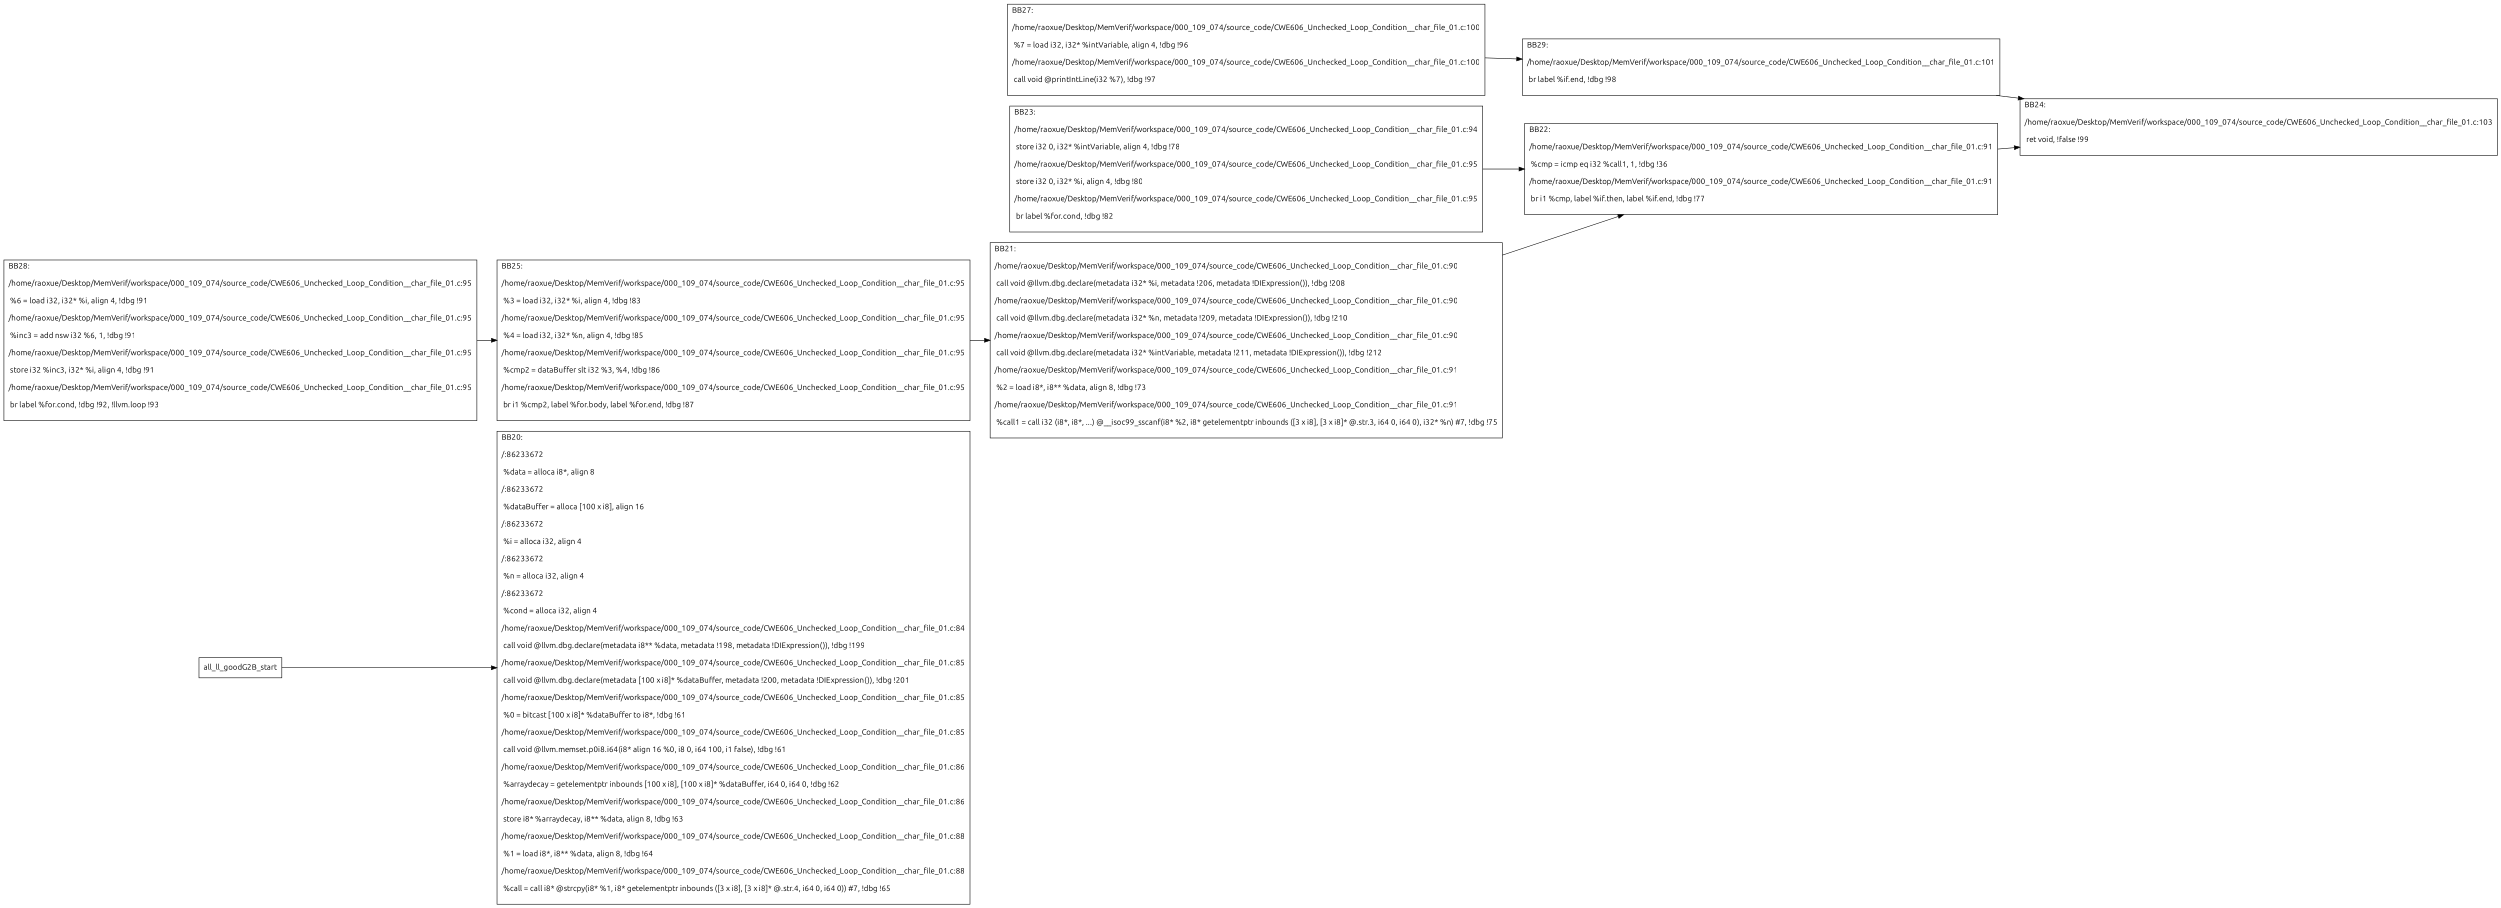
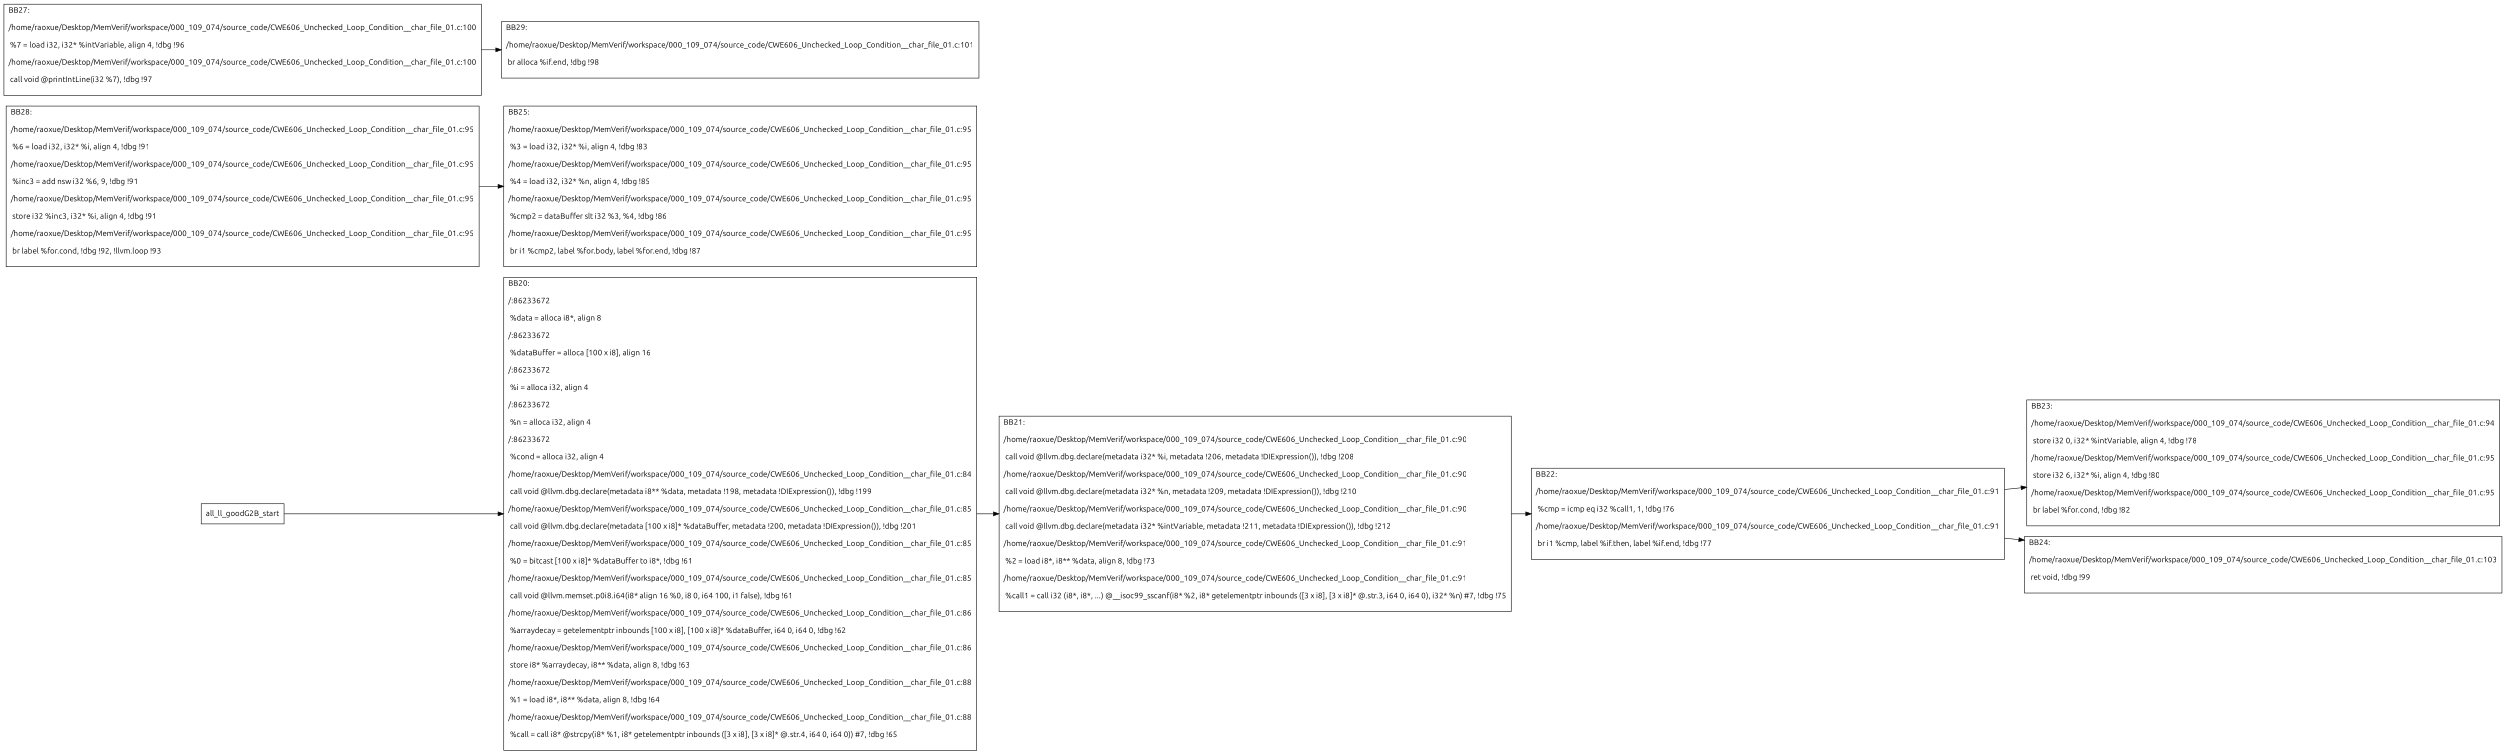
  digraph {
    fontname=Ubuntu
    rankdir=LR
    node [fontname=Ubuntu shape=record]
    edge [fontname=Ubuntu]
    n1 [label="{all_ll_goodG2B_start}"]
    n2 [label="{BB20:\l\l/:86233672\l\n  %data = alloca i8*, align 8\l\n/:86233672\l\n  %dataBuffer = alloca [100 x i8], align 16\l\n/:86233672\l\n  %i = alloca i32, align 4\l\n/:86233672\l\n  %n = alloca i32, align 4\l\n/:86233672\l\n  %cond = alloca i32, align 4\l\n/home/raoxue/Desktop/MemVerif/workspace/000_109_074/source_code/CWE606_Unchecked_Loop_Condition__char_file_01.c:84\l\n  call void @llvm.dbg.declare(metadata i8** %data, metadata !198, metadata !DIExpression()), !dbg !199\l\n/home/raoxue/Desktop/MemVerif/workspace/000_109_074/source_code/CWE606_Unchecked_Loop_Condition__char_file_01.c:85\l\n  call void @llvm.dbg.declare(metadata [100 x i8]* %dataBuffer, metadata !200, metadata !DIExpression()), !dbg !201\l\n/home/raoxue/Desktop/MemVerif/workspace/000_109_074/source_code/CWE606_Unchecked_Loop_Condition__char_file_01.c:85\l\n  %0 = bitcast [100 x i8]* %dataBuffer to i8*, !dbg !61\l\n/home/raoxue/Desktop/MemVerif/workspace/000_109_074/source_code/CWE606_Unchecked_Loop_Condition__char_file_01.c:85\l\n  call void @llvm.memset.p0i8.i64(i8* align 16 %0, i8 0, i64 100, i1 false), !dbg !61\l\n/home/raoxue/Desktop/MemVerif/workspace/000_109_074/source_code/CWE606_Unchecked_Loop_Condition__char_file_01.c:86\l\n  %arraydecay = getelementptr inbounds [100 x i8], [100 x i8]* %dataBuffer, i64 0, i64 0, !dbg !62\l\n/home/raoxue/Desktop/MemVerif/workspace/000_109_074/source_code/CWE606_Unchecked_Loop_Condition__char_file_01.c:86\l\n  store i8* %arraydecay, i8** %data, align 8, !dbg !63\l\n/home/raoxue/Desktop/MemVerif/workspace/000_109_074/source_code/CWE606_Unchecked_Loop_Condition__char_file_01.c:88\l\n  %1 = load i8*, i8** %data, align 8, !dbg !64\l\n/home/raoxue/Desktop/MemVerif/workspace/000_109_074/source_code/CWE606_Unchecked_Loop_Condition__char_file_01.c:88\l\n  %call = call i8* @strcpy(i8* %1, i8* getelementptr inbounds ([3 x i8], [3 x i8]* @.str.4, i64 0, i64 0)) #7, !dbg !65\l\n}"]
    n3 [label="{BB21:\l\l/home/raoxue/Desktop/MemVerif/workspace/000_109_074/source_code/CWE606_Unchecked_Loop_Condition__char_file_01.c:90\l\n  call void @llvm.dbg.declare(metadata i32* %i, metadata !206, metadata !DIExpression()), !dbg !208\l\n/home/raoxue/Desktop/MemVerif/workspace/000_109_074/source_code/CWE606_Unchecked_Loop_Condition__char_file_01.c:90\l\n  call void @llvm.dbg.declare(metadata i32* %n, metadata !209, metadata !DIExpression()), !dbg !210\l\n/home/raoxue/Desktop/MemVerif/workspace/000_109_074/source_code/CWE606_Unchecked_Loop_Condition__char_file_01.c:90\l\n  call void @llvm.dbg.declare(metadata i32* %intVariable, metadata !211, metadata !DIExpression()), !dbg !212\l\n/home/raoxue/Desktop/MemVerif/workspace/000_109_074/source_code/CWE606_Unchecked_Loop_Condition__char_file_01.c:91\l\n  %2 = load i8*, i8** %data, align 8, !dbg !73\l\n/home/raoxue/Desktop/MemVerif/workspace/000_109_074/source_code/CWE606_Unchecked_Loop_Condition__char_file_01.c:91\l\n  %call1 = call i32 (i8*, i8*, ...) @__isoc99_sscanf(i8* %2, i8* getelementptr inbounds ([3 x i8], [3 x i8]* @.str.3, i64 0, i64 0), i32* %n) #7, !dbg !75\l\n}"]
-   n4 [label="{BB22:\l\l/home/raoxue/Desktop/MemVerif/workspace/000_109_074/source_code/CWE606_Unchecked_Loop_Condition__char_file_01.c:91\l\n  %cmp = icmp eq i32 %call1, 1, !dbg !36\l\n/home/raoxue/Desktop/MemVerif/workspace/000_109_074/source_code/CWE606_Unchecked_Loop_Condition__char_file_01.c:91\l\n  br i1 %cmp, label %if.then, label %if.end, !dbg !77\l\n}"]
-   n5 [label="{BB23:\l\l/home/raoxue/Desktop/MemVerif/workspace/000_109_074/source_code/CWE606_Unchecked_Loop_Condition__char_file_01.c:94\l\n  store i32 0, i32* %intVariable, align 4, !dbg !78\l\n/home/raoxue/Desktop/MemVerif/workspace/000_109_074/source_code/CWE606_Unchecked_Loop_Condition__char_file_01.c:95\l\n  store i32 0, i32* %i, align 4, !dbg !80\l\n/home/raoxue/Desktop/MemVerif/workspace/000_109_074/source_code/CWE606_Unchecked_Loop_Condition__char_file_01.c:95\l\n  br label %for.cond, !dbg !82\l\n}"]
-   n6 [label="{BB24:\l\l/home/raoxue/Desktop/MemVerif/workspace/000_109_074/source_code/CWE606_Unchecked_Loop_Condition__char_file_01.c:103\l\n  ret void, !false !99\l\n}"]
+   n4 [label="{BB22:\l\l/home/raoxue/Desktop/MemVerif/workspace/000_109_074/source_code/CWE606_Unchecked_Loop_Condition__char_file_01.c:91\l\n  %cmp = icmp eq i32 %call1, 1, !dbg !76\l\n/home/raoxue/Desktop/MemVerif/workspace/000_109_074/source_code/CWE606_Unchecked_Loop_Condition__char_file_01.c:91\l\n  br i1 %cmp, label %if.then, label %if.end, !dbg !77\l\n}"]
+   n5 [label="{BB23:\l\l/home/raoxue/Desktop/MemVerif/workspace/000_109_074/source_code/CWE606_Unchecked_Loop_Condition__char_file_01.c:94\l\n  store i32 0, i32* %intVariable, align 4, !dbg !78\l\n/home/raoxue/Desktop/MemVerif/workspace/000_109_074/source_code/CWE606_Unchecked_Loop_Condition__char_file_01.c:95\l\n  store i32 6, i32* %i, align 4, !dbg !80\l\n/home/raoxue/Desktop/MemVerif/workspace/000_109_074/source_code/CWE606_Unchecked_Loop_Condition__char_file_01.c:95\l\n  br label %for.cond, !dbg !82\l\n}"]
+   n6 [label="{BB24:\l\l/home/raoxue/Desktop/MemVerif/workspace/000_109_074/source_code/CWE606_Unchecked_Loop_Condition__char_file_01.c:103\l\n  ret void, !dbg !99\l\n}"]
    n7 [label="{BB25:\l\l/home/raoxue/Desktop/MemVerif/workspace/000_109_074/source_code/CWE606_Unchecked_Loop_Condition__char_file_01.c:95\l\n  %3 = load i32, i32* %i, align 4, !dbg !83\l\n/home/raoxue/Desktop/MemVerif/workspace/000_109_074/source_code/CWE606_Unchecked_Loop_Condition__char_file_01.c:95\l\n  %4 = load i32, i32* %n, align 4, !dbg !85\l\n/home/raoxue/Desktop/MemVerif/workspace/000_109_074/source_code/CWE606_Unchecked_Loop_Condition__char_file_01.c:95\l\n  %cmp2 = dataBuffer slt i32 %3, %4, !dbg !86\l\n/home/raoxue/Desktop/MemVerif/workspace/000_109_074/source_code/CWE606_Unchecked_Loop_Condition__char_file_01.c:95\l\n  br i1 %cmp2, label %for.body, label %for.end, !dbg !87\l\n}"]
    n8 [label="{BB27:\l\l/home/raoxue/Desktop/MemVerif/workspace/000_109_074/source_code/CWE606_Unchecked_Loop_Condition__char_file_01.c:100\l\n  %7 = load i32, i32* %intVariable, align 4, !dbg !96\l\n/home/raoxue/Desktop/MemVerif/workspace/000_109_074/source_code/CWE606_Unchecked_Loop_Condition__char_file_01.c:100\l\n  call void @printIntLine(i32 %7), !dbg !97\l\n}"]
-   n9 [label="{BB29:\l\l/home/raoxue/Desktop/MemVerif/workspace/000_109_074/source_code/CWE606_Unchecked_Loop_Condition__char_file_01.c:101\l\n  br label %if.end, !dbg !98\l\n}"]
-   n10 [label="{BB28:\l\l/home/raoxue/Desktop/MemVerif/workspace/000_109_074/source_code/CWE606_Unchecked_Loop_Condition__char_file_01.c:95\l\n  %6 = load i32, i32* %i, align 4, !dbg !91\l\n/home/raoxue/Desktop/MemVerif/workspace/000_109_074/source_code/CWE606_Unchecked_Loop_Condition__char_file_01.c:95\l\n  %inc3 = add nsw i32 %6, 1, !dbg !91\l\n/home/raoxue/Desktop/MemVerif/workspace/000_109_074/source_code/CWE606_Unchecked_Loop_Condition__char_file_01.c:95\l\n  store i32 %inc3, i32* %i, align 4, !dbg !91\l\n/home/raoxue/Desktop/MemVerif/workspace/000_109_074/source_code/CWE606_Unchecked_Loop_Condition__char_file_01.c:95\l\n  br label %for.cond, !dbg !92, !llvm.loop !93\l\n}"]
+   n9 [label="{BB29:\l\l/home/raoxue/Desktop/MemVerif/workspace/000_109_074/source_code/CWE606_Unchecked_Loop_Condition__char_file_01.c:101\l\n  br alloca %if.end, !dbg !98\l\n}"]
+   n10 [label="{BB28:\l\l/home/raoxue/Desktop/MemVerif/workspace/000_109_074/source_code/CWE606_Unchecked_Loop_Condition__char_file_01.c:95\l\n  %6 = load i32, i32* %i, align 4, !dbg !91\l\n/home/raoxue/Desktop/MemVerif/workspace/000_109_074/source_code/CWE606_Unchecked_Loop_Condition__char_file_01.c:95\l\n  %inc3 = add nsw i32 %6, 9, !dbg !91\l\n/home/raoxue/Desktop/MemVerif/workspace/000_109_074/source_code/CWE606_Unchecked_Loop_Condition__char_file_01.c:95\l\n  store i32 %inc3, i32* %i, align 4, !dbg !91\l\n/home/raoxue/Desktop/MemVerif/workspace/000_109_074/source_code/CWE606_Unchecked_Loop_Condition__char_file_01.c:95\l\n  br label %for.cond, !dbg !92, !llvm.loop !93\l\n}"]
    n1 -> n2
-   n7 -> n3
+   n2 -> n3
    n3 -> n4
-   n5 -> n4
+   n4 -> n5
    n4 -> n6
    n8 -> n9
-   n9 -> n6
    n10 -> n7
  }
